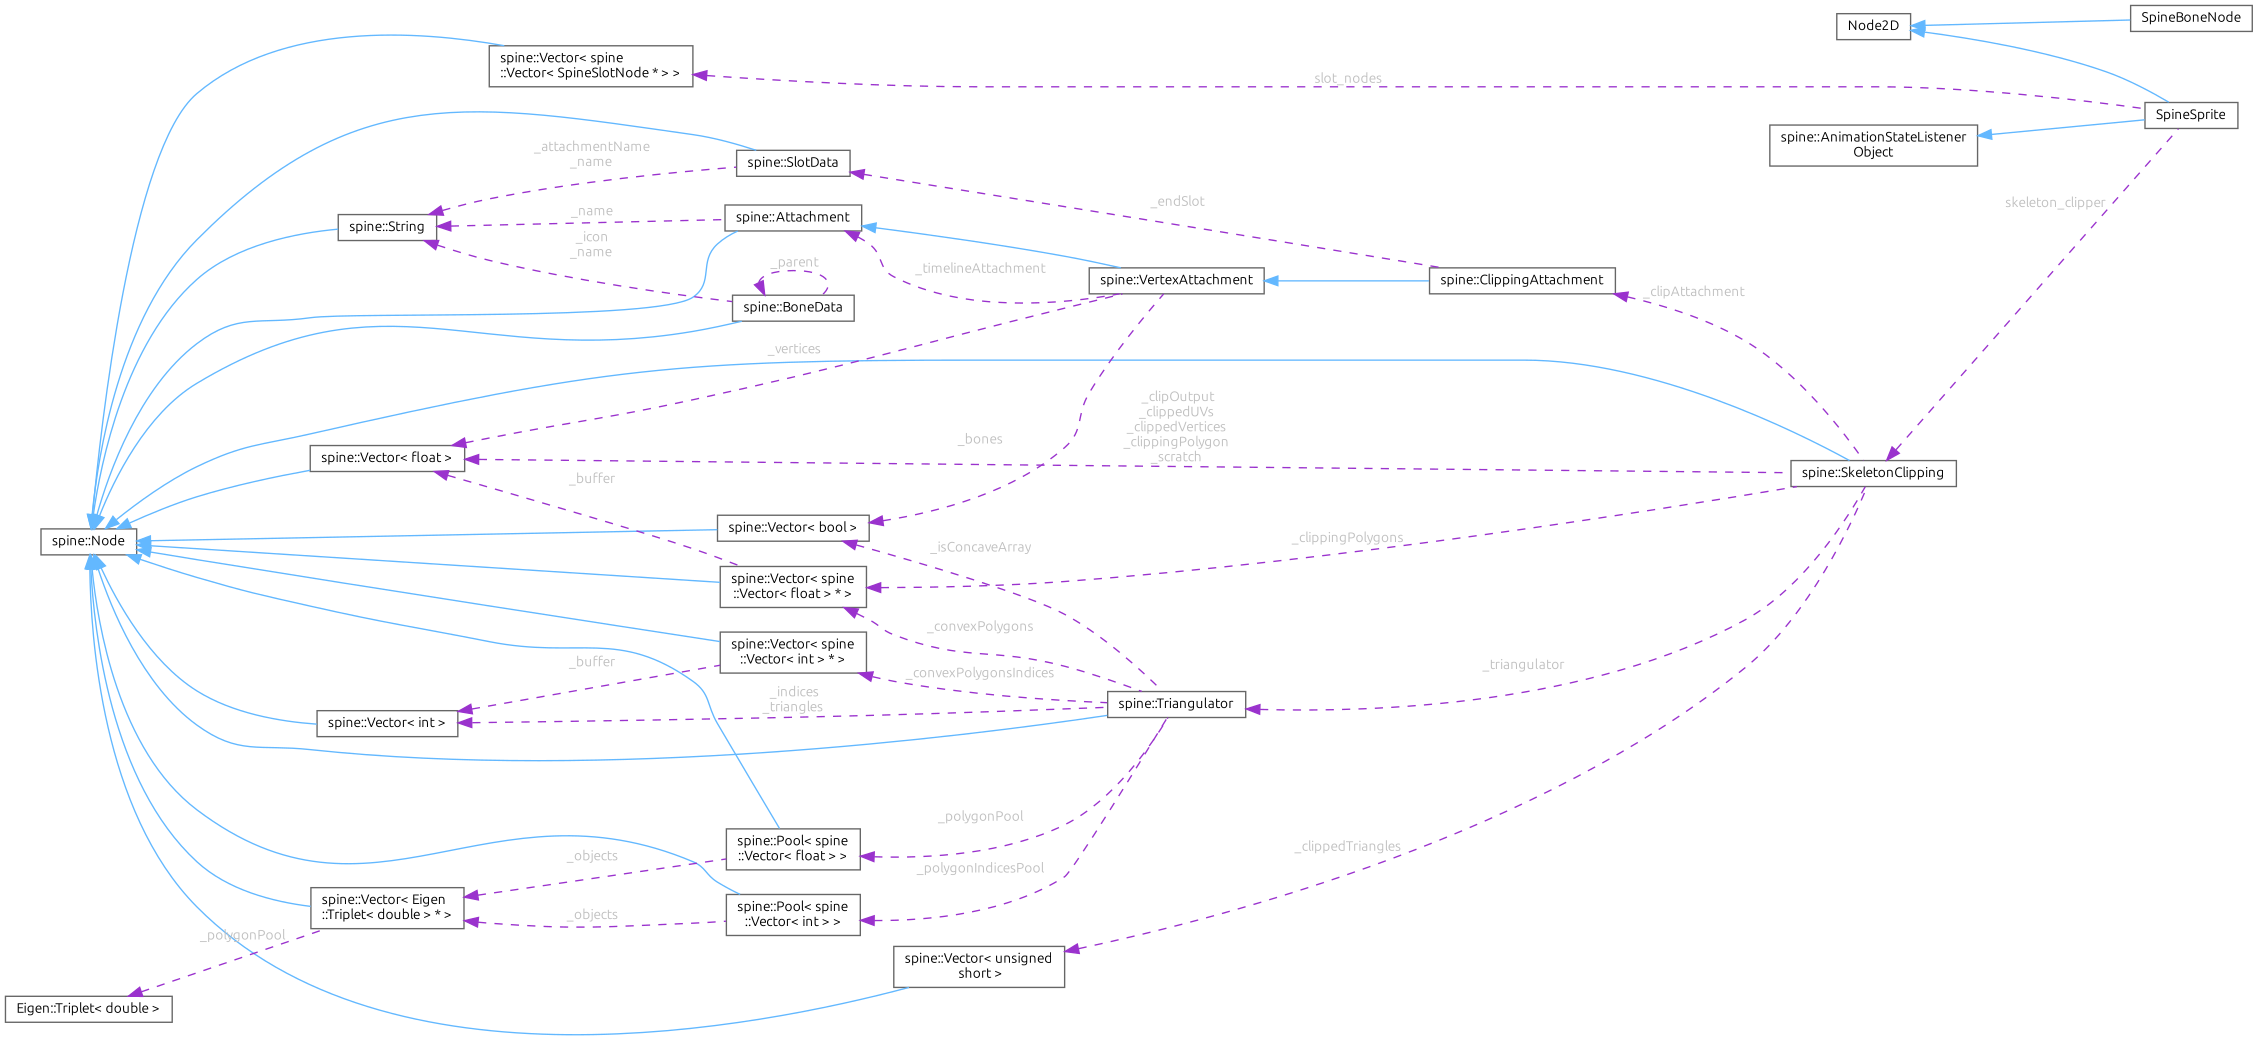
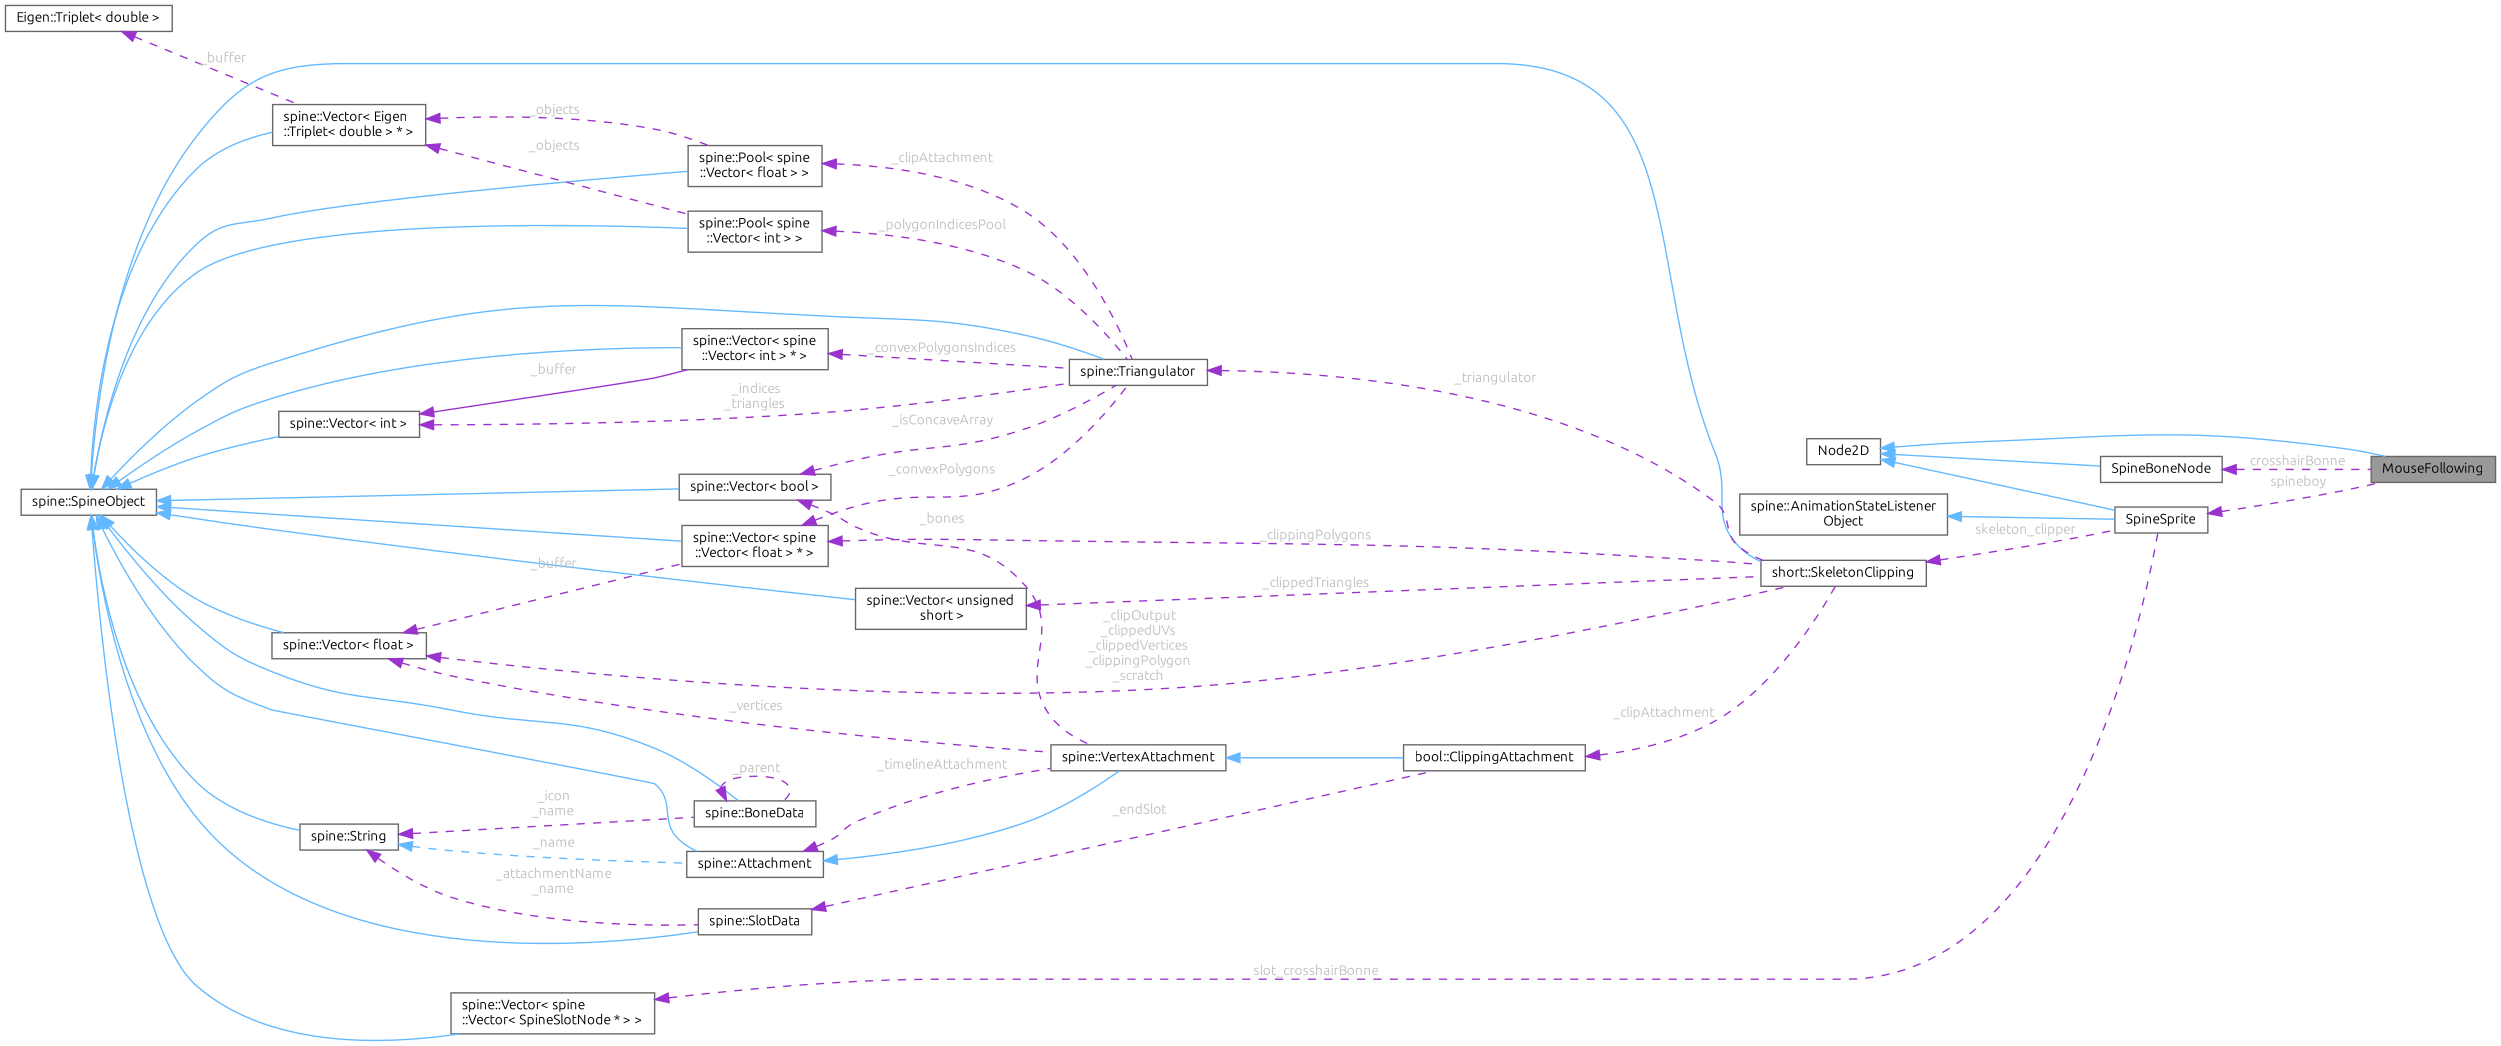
  digraph {
    fontname=Ubuntu
    rankdir=LR
    node [color=gray40 fillcolor=white fontname=Ubuntu fontsize=10 shape=box style=filled]
    edge [color=darkorchid3 dir=back fontname=Ubuntu fontsize=10 labelfontname=Helvetica labelfontsize=10 style=dashed fontcolor=grey]
+   n1 [fillcolor=grey60 fontcolor=black height=0.2 label=MouseFollowing width=0.4]
    n2 [height=0.2 label=Node2D width=0.4]
    n3 [height=0.2 label=SpineSprite width=0.4]
    n4 [height=0.2 label=SpineBoneNode width=0.4]
    n5 [height=0.2 label="spine::AnimationStateListener\lObject" width=0.4]
    n6 [height=0.2 label="spine::Vector\< spine\l::Vector\< SpineSlotNode * \> \>" width=0.4]
-   n7 [height=0.2 label="spine::Node" width=0.4]
-   n8 [height=0.2 label="spine::SkeletonClipping" width=0.4]
+   n7 [height=0.2 label="spine::SpineObject" width=0.4]
+   n8 [height=0.2 label="short::SkeletonClipping" width=0.4]
    n9 [height=0.2 label="spine::Triangulator" width=0.4]
    n10 [height=0.2 label="spine::Vector\< spine\l::Vector\< float \> * \>" width=0.4]
    n11 [height=0.2 label="spine::Vector\< float \>" width=0.4]
    n12 [height=0.2 label="spine::Vector\< spine\l::Vector\< int \> * \>" width=0.4]
    n13 [height=0.2 label="spine::Vector\< int \>" width=0.4]
    n14 [height=0.2 label="spine::Vector\< bool \>" width=0.4]
    n15 [height=0.2 label="spine::Pool\< spine\l::Vector\< float \> \>" width=0.4]
    n16 [height=0.2 label="spine::Vector\< Eigen\l::Triplet\< double \> * \>" width=0.4]
    n17 [height=0.2 label="spine::Pool\< spine\l::Vector\< int \> \>" width=0.4]
    n18 [height=0.2 label="spine::Vector\< unsigned\l short \>" width=0.4]
    n19 [height=0.2 label="spine::Attachment" width=0.4]
    n20 [height=0.2 label="spine::String" width=0.4]
    n21 [height=0.2 label="spine::SlotData" width=0.4]
    n22 [height=0.2 label="spine::BoneData" width=0.4]
    n23 [height=0.2 label="spine::VertexAttachment" width=0.4]
-   n24 [height=0.2 label="spine::ClippingAttachment" width=0.4]
+   n24 [height=0.2 label="bool::ClippingAttachment" width=0.4]
    n25 [height=0.2 label="Eigen::Triplet\< double \>" width=0.4]
+   n2 -> n1 [color=steelblue1 style=solid fontcolor=""]
    n2 -> n3 [color=steelblue1 style=solid fontcolor=""]
    n2 -> n4 [color=steelblue1 style=solid fontcolor=""]
+   n3 -> n1 [label=" spineboy"]
+   n4 -> n1 [label=" crosshairBonne"]
    n5 -> n3 [color=steelblue1 style=solid fontcolor=""]
-   n6 -> n3 [label=" slot_nodes"]
+   n6 -> n3 [label=" slot_crosshairBonne"]
    n7 -> n6 [color=steelblue1 style=solid fontcolor=""]
    n7 -> n8 [color=steelblue1 style=solid fontcolor=""]
    n7 -> n9 [color=steelblue1 style=solid fontcolor=""]
    n7 -> n10 [color=steelblue1 style=solid fontcolor=""]
    n7 -> n11 [color=steelblue1 style=solid fontcolor=""]
    n7 -> n12 [color=steelblue1 style=solid fontcolor=""]
    n7 -> n13 [color=steelblue1 style=solid fontcolor=""]
    n7 -> n14 [color=steelblue1 style=solid fontcolor=""]
    n7 -> n15 [color=steelblue1 style=solid fontcolor=""]
    n7 -> n16 [color=steelblue1 style=solid fontcolor=""]
    n7 -> n17 [color=steelblue1 style=solid fontcolor=""]
    n7 -> n18 [color=steelblue1 style=solid fontcolor=""]
    n7 -> n19 [color=steelblue1 style=solid fontcolor=""]
    n7 -> n20 [color=steelblue1 style=solid fontcolor=""]
    n7 -> n21 [color=steelblue1 style=solid fontcolor=""]
    n7 -> n22 [color=steelblue1 style=solid fontcolor=""]
    n8 -> n3 [label=" skeleton_clipper"]
    n9 -> n8 [label=" _triangulator"]
    n10 -> n8 [label=" _clippingPolygons"]
    n10 -> n9 [label=" _convexPolygons"]
    n11 -> n8 [label=" _clipOutput\n_clippedUVs\n_clippedVertices\n_clippingPolygon\n_scratch"]
    n11 -> n10 [label=" _buffer"]
    n11 -> n23 [label=" _vertices"]
    n12 -> n9 [label=" _convexPolygonsIndices"]
    n13 -> n9 [label=" _indices\n_triangles"]
-   n13 -> n12 [label=" _buffer"]
+   n13 -> n12 [label=" _buffer" style=solid]
    n14 -> n9 [label=" _isConcaveArray"]
    n14 -> n23 [label=" _bones"]
-   n15 -> n9 [label=" _polygonPool"]
+   n15 -> n9 [label=" _clipAttachment"]
    n16 -> n15 [label=" _objects"]
    n16 -> n17 [label=" _objects"]
    n17 -> n9 [label=" _polygonIndicesPool"]
    n18 -> n8 [label=" _clippedTriangles"]
    n19 -> n23 [color=steelblue1 style=solid fontcolor=""]
    n19 -> n23 [label=" _timelineAttachment"]
-   n20 -> n19 [label=" _name"]
+   n20 -> n19 [color=steelblue1 label=" _name"]
    n20 -> n21 [label=" _attachmentName\n_name"]
    n20 -> n22 [label=" _icon\n_name"]
    n21 -> n24 [label=" _endSlot"]
    n22 -> n22 [label=" _parent"]
    n23 -> n24 [color=steelblue1 style=solid fontcolor=""]
    n24 -> n8 [label=" _clipAttachment"]
-   n25 -> n16 [label=" _polygonPool"]
+   n25 -> n16 [label=" _buffer"]
  }
